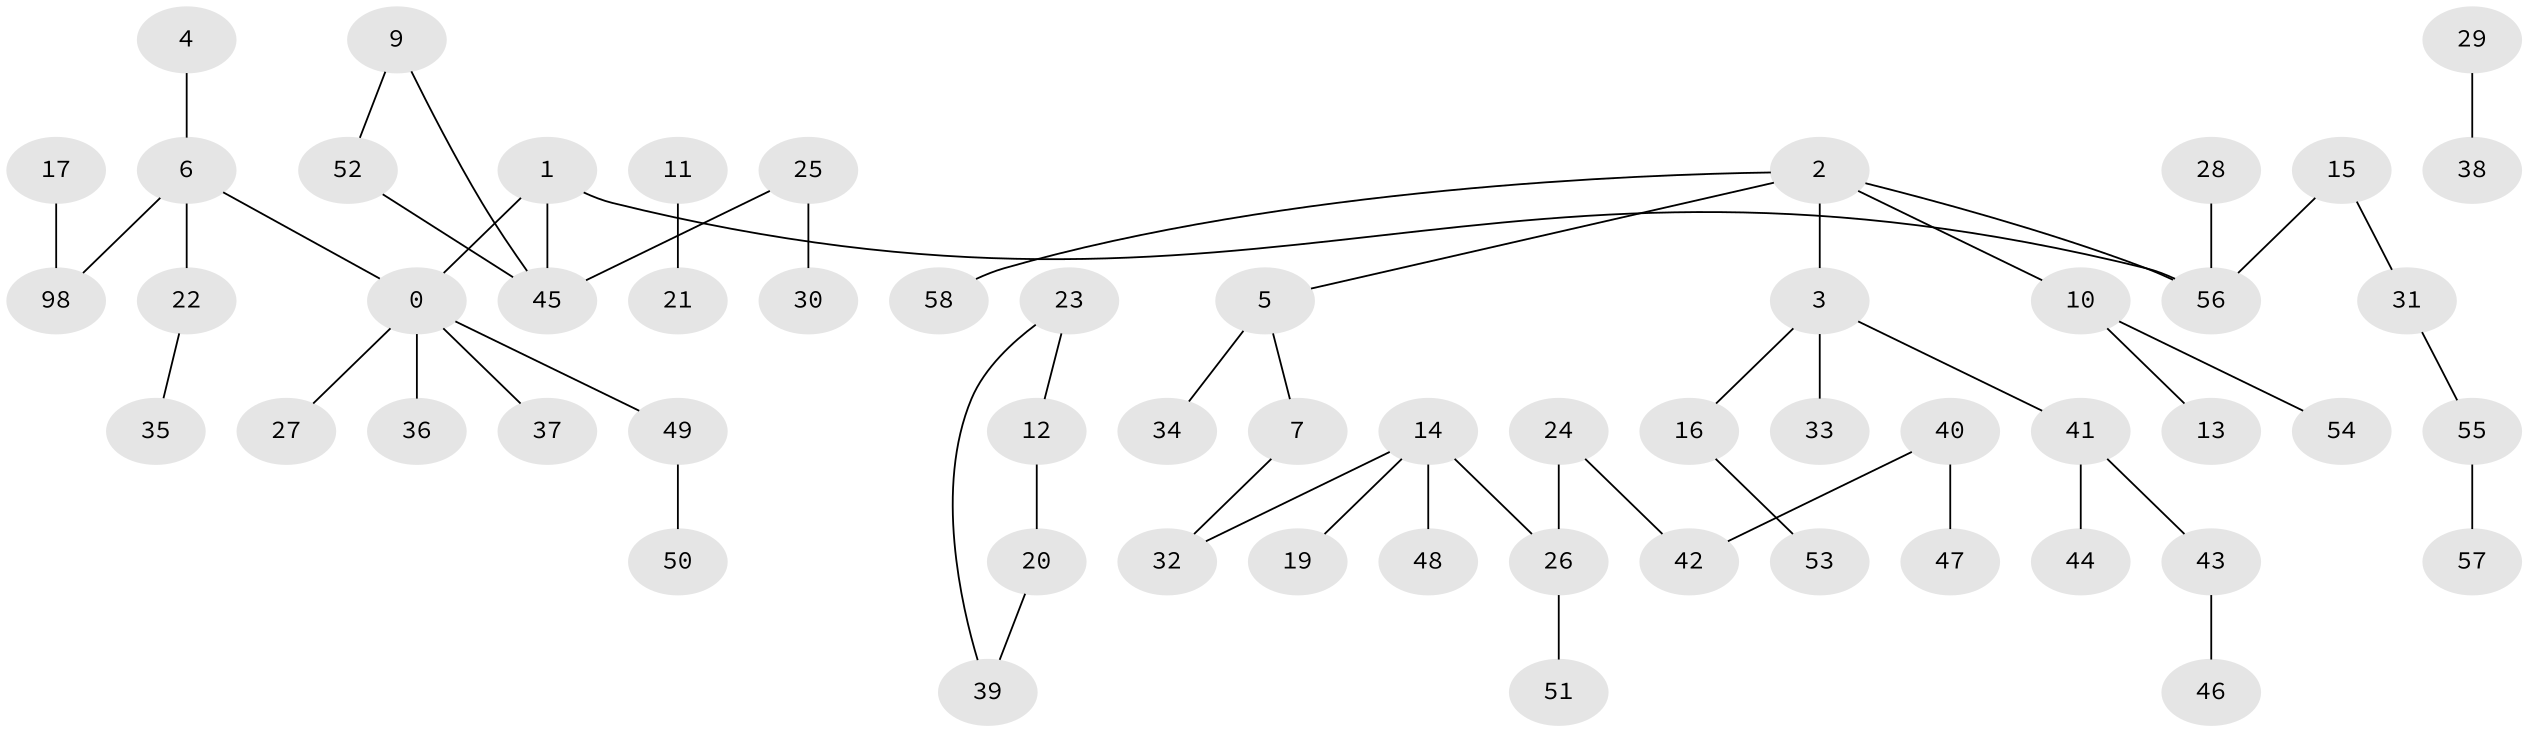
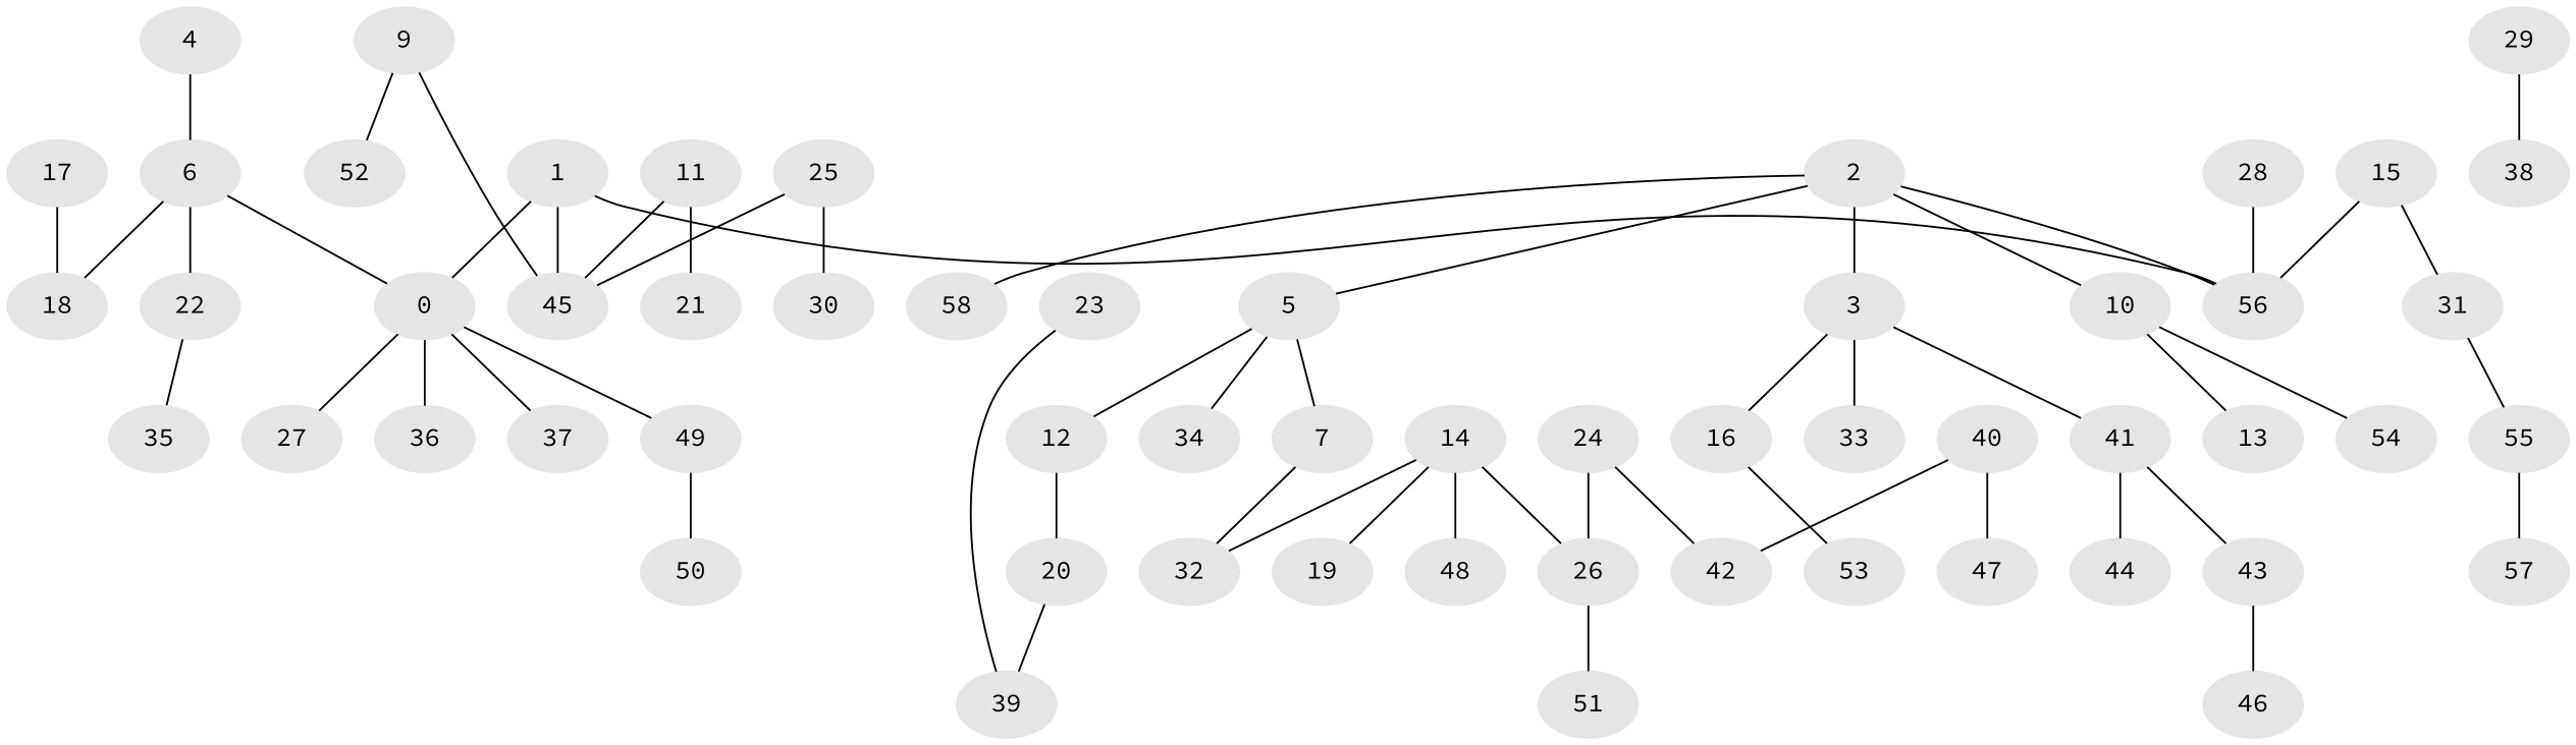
  graph {
    fontname="Source Code Pro"
    node [color=gray90 fontname="Source Code Pro" style=filled]
    edge [fontname="Source Code Pro" weight=1.0]
    n1 [label=0]
    1
    45
    56
    27
    36
    37
    49
    2
    3
    5
    10
    58
    16
    33
    41
    7
    12
    34
    13
    54
    53
    43
    44
    4
    6
-   18 [label=98]
+   18
    22
    32
    20
    35
    50
    9
    52
    11
    21
    39
    14
    19
    26
    48
    51
    15
    31
    55
    17
    23
    24
    42
    25
    30
    28
    29
    38
    57
    40
    47
    46
    n1 -- 27
    n1 -- 36
    n1 -- 37
    n1 -- 49
    1 -- n1
    1 -- 45
    1 -- 56
    49 -- 50
    2 -- 56
    2 -- 3
    2 -- 5
    2 -- 10
    2 -- 58
    3 -- 16
    3 -- 33
    3 -- 41
    5 -- 7
-   23 -- 12
+   5 -- 12
    5 -- 34
    10 -- 13
    10 -- 54
    16 -- 53
    41 -- 43
    41 -- 44
    7 -- 32
    12 -- 20
    43 -- 46
    4 -- 6
    6 -- n1
    6 -- 18
    6 -- 22
    22 -- 35
    20 -- 39
    9 -- 45
    9 -- 52
-   52 -- 45
+   11 -- 45
    11 -- 21
    14 -- 32
    14 -- 19
    14 -- 26
    14 -- 48
    26 -- 51
    15 -- 56
    15 -- 31
    31 -- 55
    55 -- 57
    17 -- 18
    23 -- 39
    24 -- 26
    24 -- 42
    25 -- 45
    25 -- 30
    28 -- 56
    29 -- 38
    40 -- 42
    40 -- 47
  }
